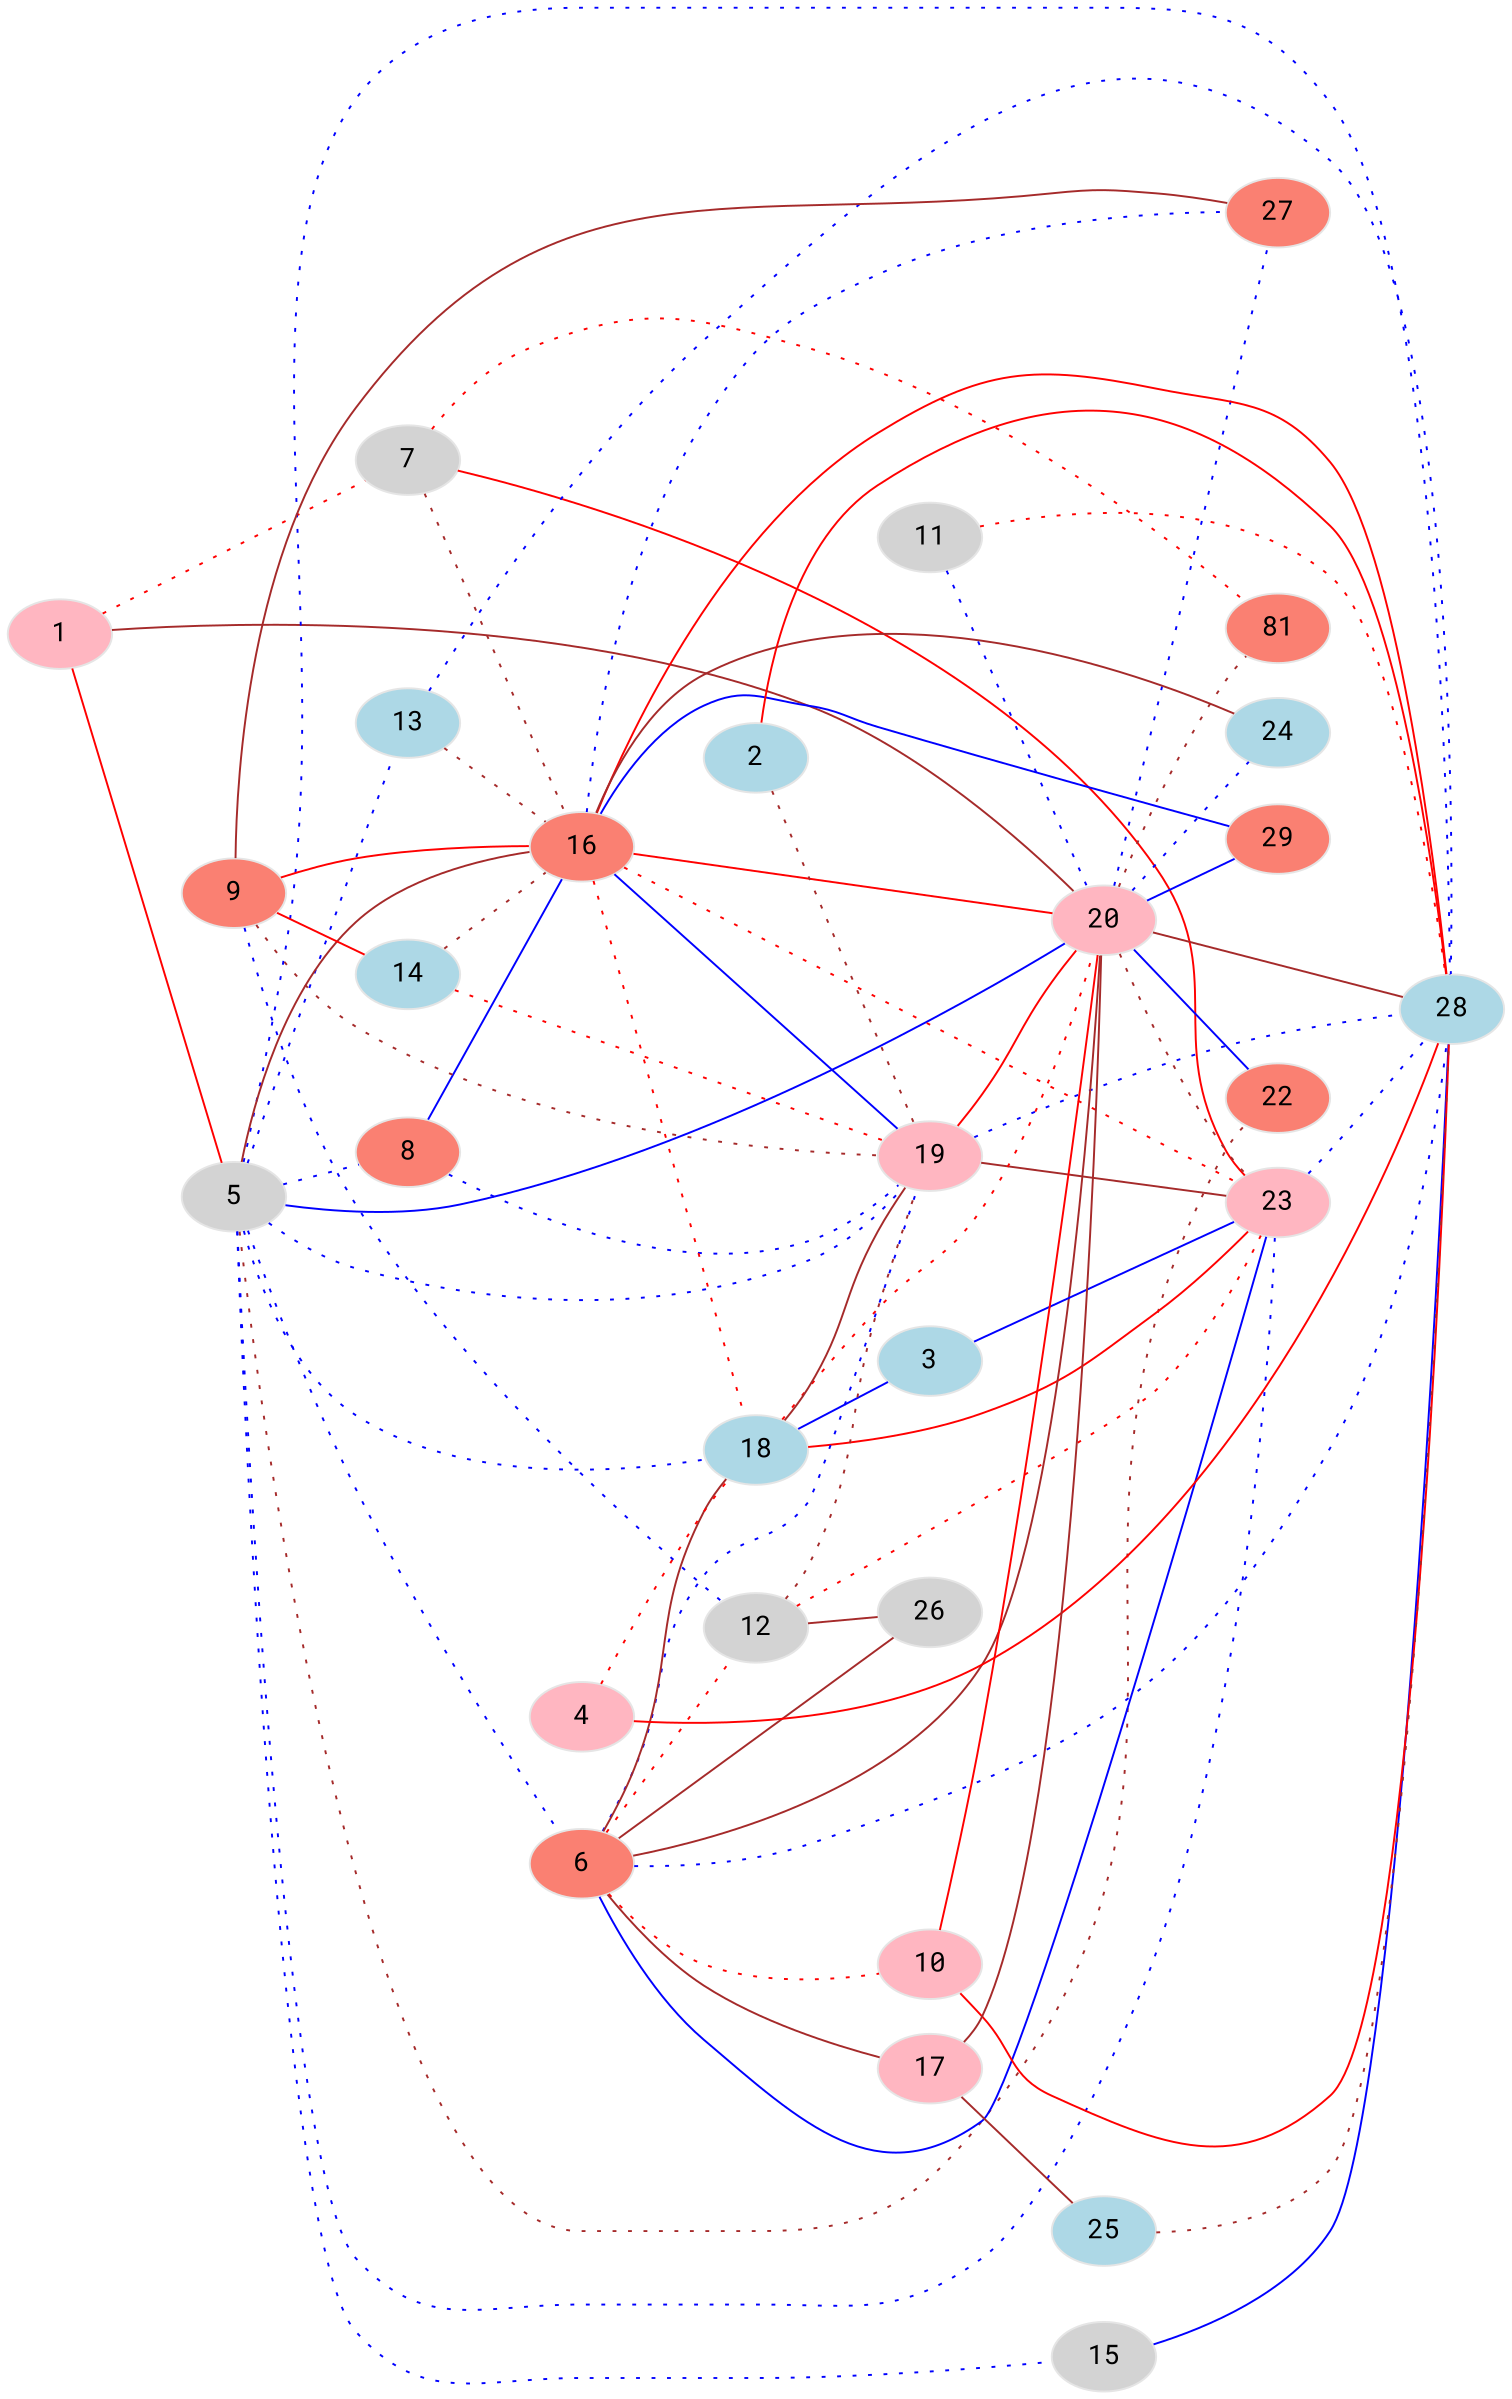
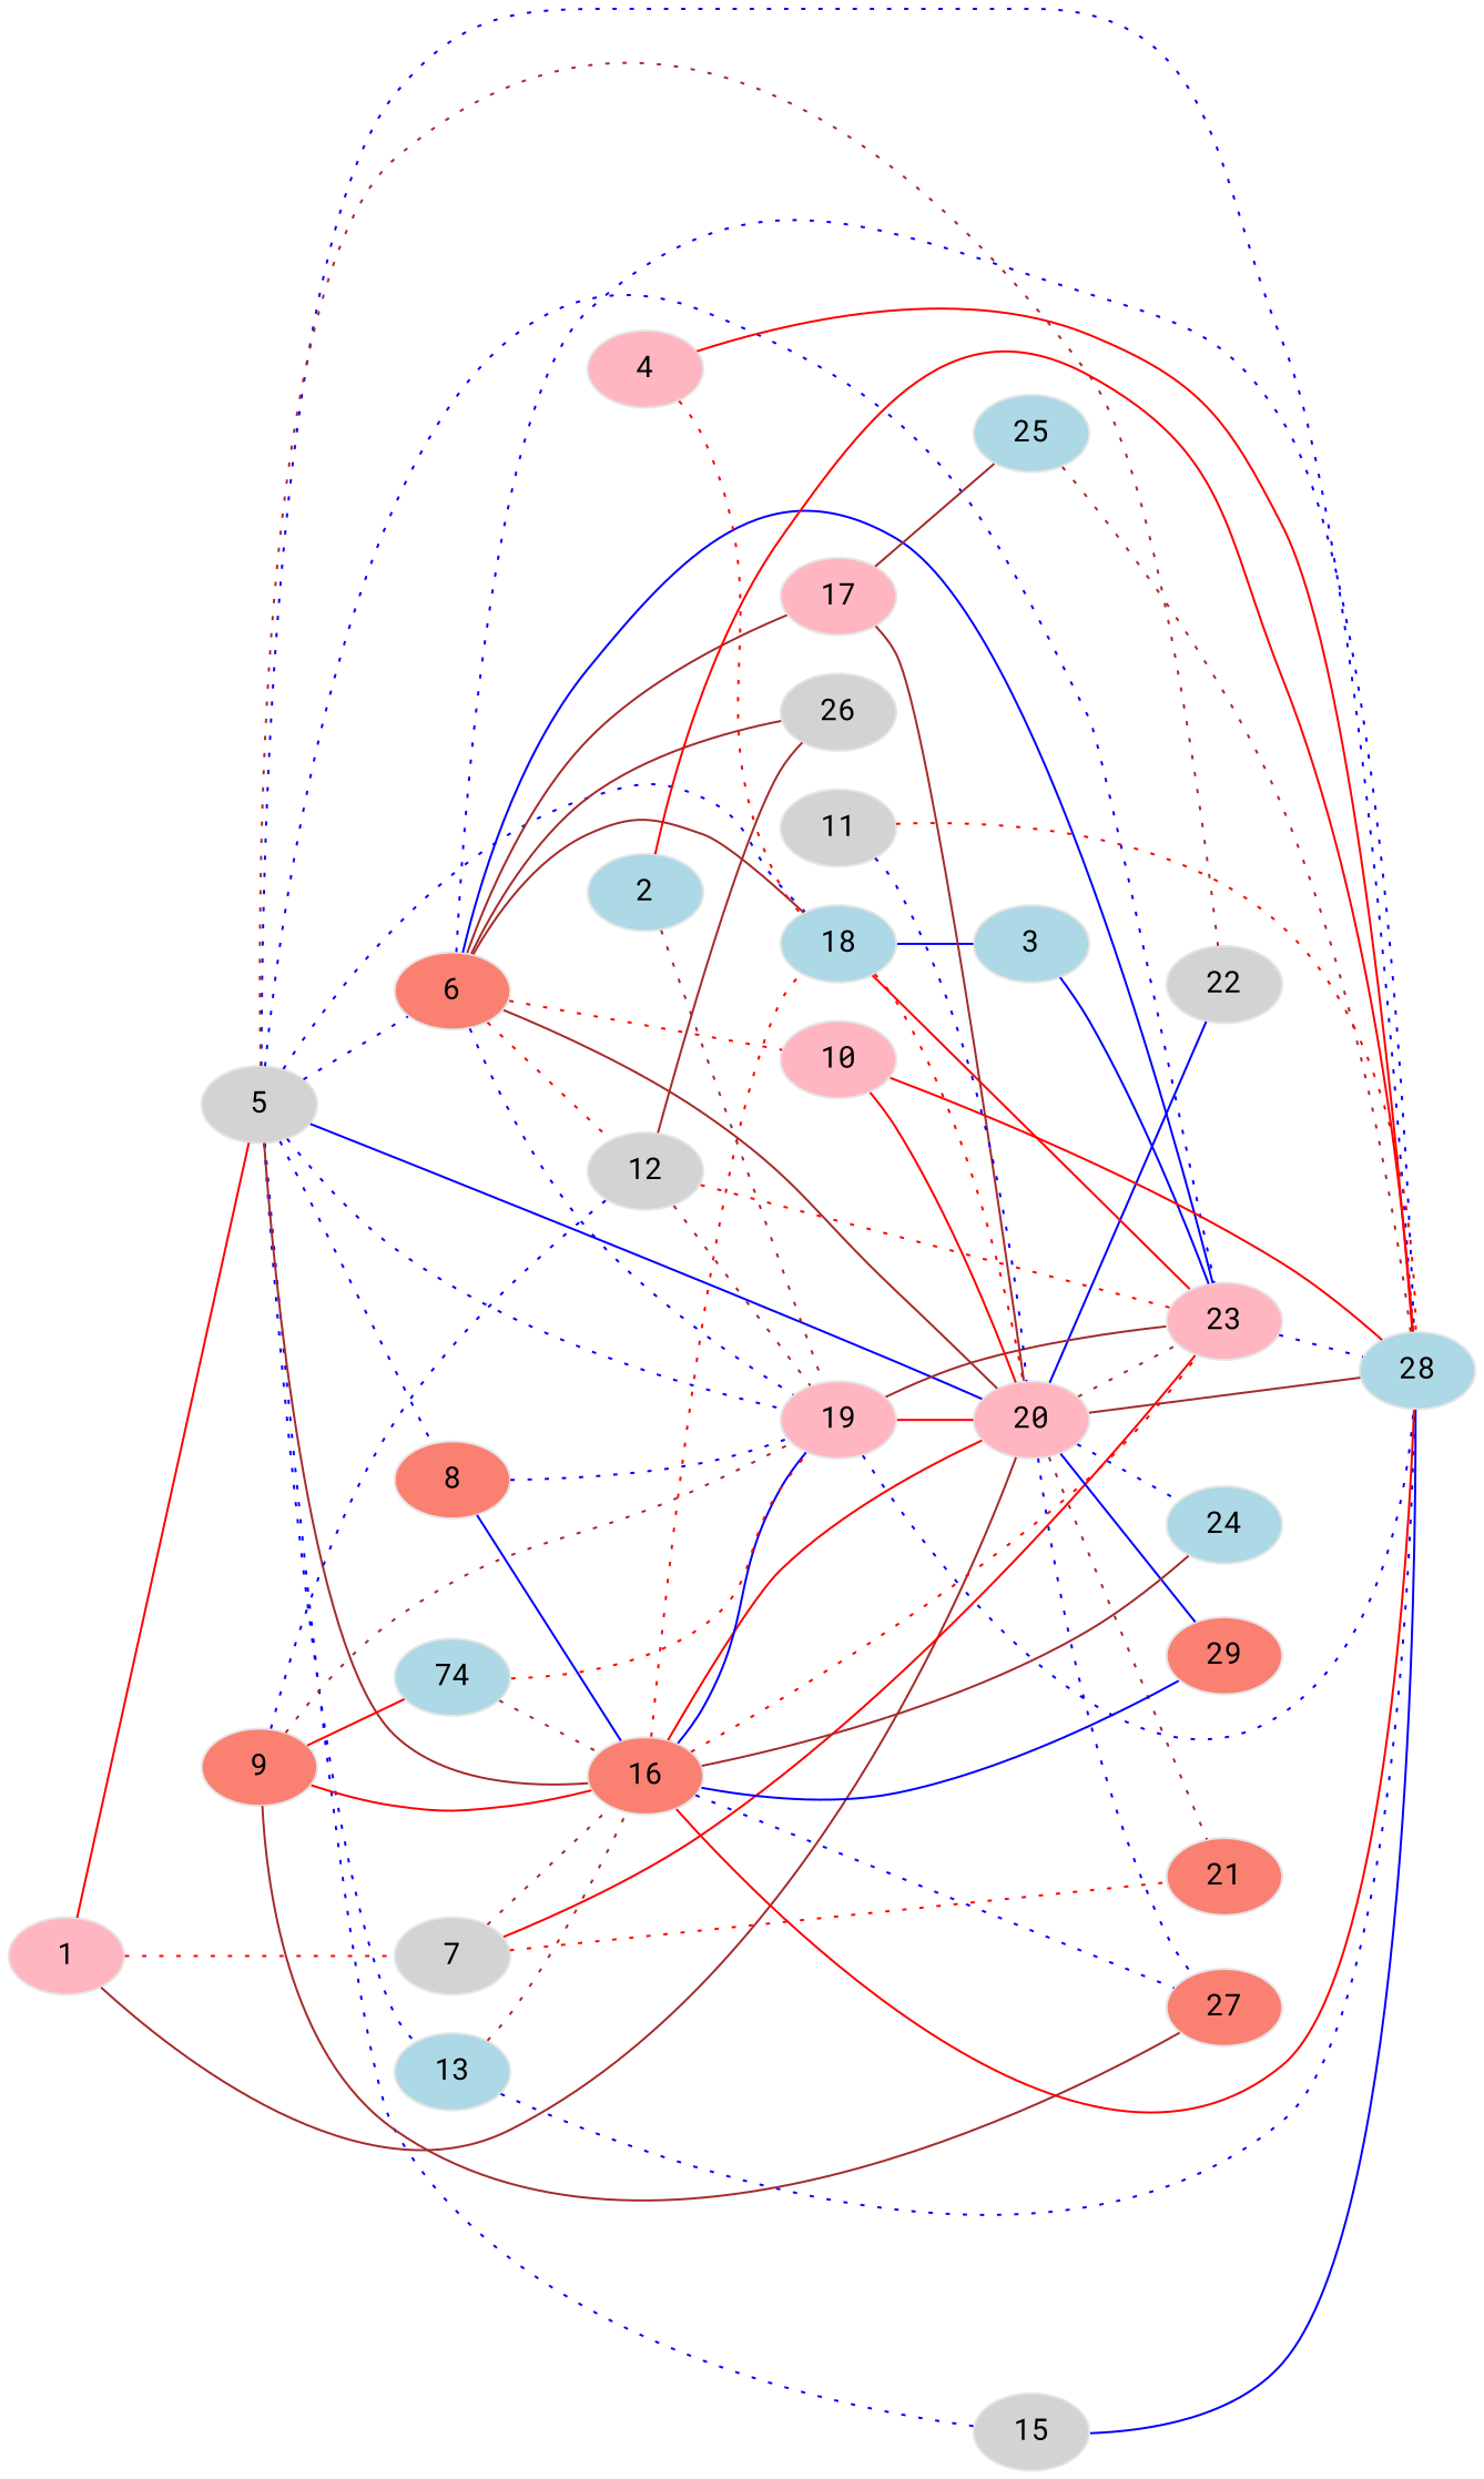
  graph {
    fontname="Roboto Mono"
    rankdir=LR
    node [color=gray90 fillcolor=lightblue fontname="Roboto Mono" style=filled]
    edge [color=blue fontname="Roboto Mono" style=dotted weight=1.0]
    1 [fillcolor=lightpink]
    5 [fillcolor=lightgrey]
    7 [fillcolor=lightgrey]
    20 [fillcolor=lightpink]
    19 [fillcolor=lightpink]
    28
    23 [fillcolor=lightpink]
    18
    6 [fillcolor=salmon]
    8 [fillcolor=salmon]
    13
    15 [fillcolor=lightgrey]
    16 [fillcolor=salmon]
-   22 [fillcolor=salmon]
-   21 [fillcolor=salmon label=81]
+   22 [fillcolor=lightgrey]
+   21 [fillcolor=salmon]
    27 [fillcolor=salmon]
    24
    29 [fillcolor=salmon]
    2
    3
    4 [fillcolor=lightpink]
    10 [fillcolor=lightpink]
    12 [fillcolor=lightgrey]
    17 [fillcolor=lightpink]
    26 [fillcolor=lightgrey]
    25
    9 [fillcolor=salmon]
-   14
+   14 [label=74]
    11 [fillcolor=lightgrey]
    1 -- 5 [color=red style=solid]
    1 -- 7 [color=red]
    1 -- 20 [color=brown style=solid]
    5 -- 20 [style=solid]
    5 -- 19
    5 -- 28 [weight=3.0]
    5 -- 23 [weight=2.0]
    5 -- 18
    5 -- 6
    5 -- 8
    5 -- 13
    5 -- 15
    5 -- 16 [color=brown style=solid weight=2.0]
    5 -- 22 [color=brown]
    7 -- 23 [color=red style=solid]
    7 -- 16 [color=brown]
    7 -- 21 [color=red]
    20 -- 28 [color=brown style=solid weight=2.0]
    20 -- 23 [color=brown]
    20 -- 22 [style=solid]
    20 -- 21 [color=brown]
    20 -- 27
    20 -- 24
    20 -- 29 [style=solid]
    19 -- 20 [color=red style=solid]
    19 -- 28 [weight=5.0]
    19 -- 23 [color=brown style=solid]
    23 -- 28 [weight=2.0]
    18 -- 20 [color=red weight=2.0]
-   18 -- 19 [color=brown style=solid weight=2.0]
    18 -- 23 [color=red style=solid]
    18 -- 3 [style=solid weight=3.0]
    6 -- 20 [color=brown style=solid weight=3.0]
    6 -- 19
    6 -- 28 [weight=2.0]
    6 -- 23 [style=solid]
    6 -- 18 [color=brown style=solid]
    6 -- 10 [color=red]
    6 -- 12 [color=red]
    6 -- 17 [color=brown style=solid]
    6 -- 26 [color=brown style=solid]
    8 -- 19
    8 -- 16 [style=solid]
    13 -- 28
    13 -- 16 [color=brown]
    15 -- 28 [style=solid]
    16 -- 20 [color=red style=solid weight=3.0]
    16 -- 19 [style=solid weight=2.0]
    16 -- 28 [color=red style=solid weight=4.0]
    16 -- 23 [color=red weight=2.0]
    16 -- 18 [color=red weight=2.0]
    16 -- 27
    16 -- 24 [color=brown style=solid]
    16 -- 29 [style=solid]
    2 -- 19 [color=brown]
    2 -- 28 [color=red style=solid]
    3 -- 23 [style=solid]
    4 -- 28 [color=red style=solid weight=2.0]
    4 -- 18 [color=red]
    10 -- 20 [color=red style=solid]
    10 -- 28 [color=red style=solid]
    12 -- 19 [color=brown]
    12 -- 23 [color=red]
    12 -- 26 [color=brown style=solid]
    17 -- 20 [color=brown style=solid]
    17 -- 25 [color=brown style=solid]
    25 -- 28 [color=brown]
    9 -- 19 [color=brown]
    9 -- 16 [color=red style=solid weight=2.0]
    9 -- 27 [color=brown style=solid]
    9 -- 12
    9 -- 14 [color=red style=solid]
    14 -- 19 [color=red]
    14 -- 16 [color=brown]
    11 -- 20
    11 -- 28 [color=red]
  }
